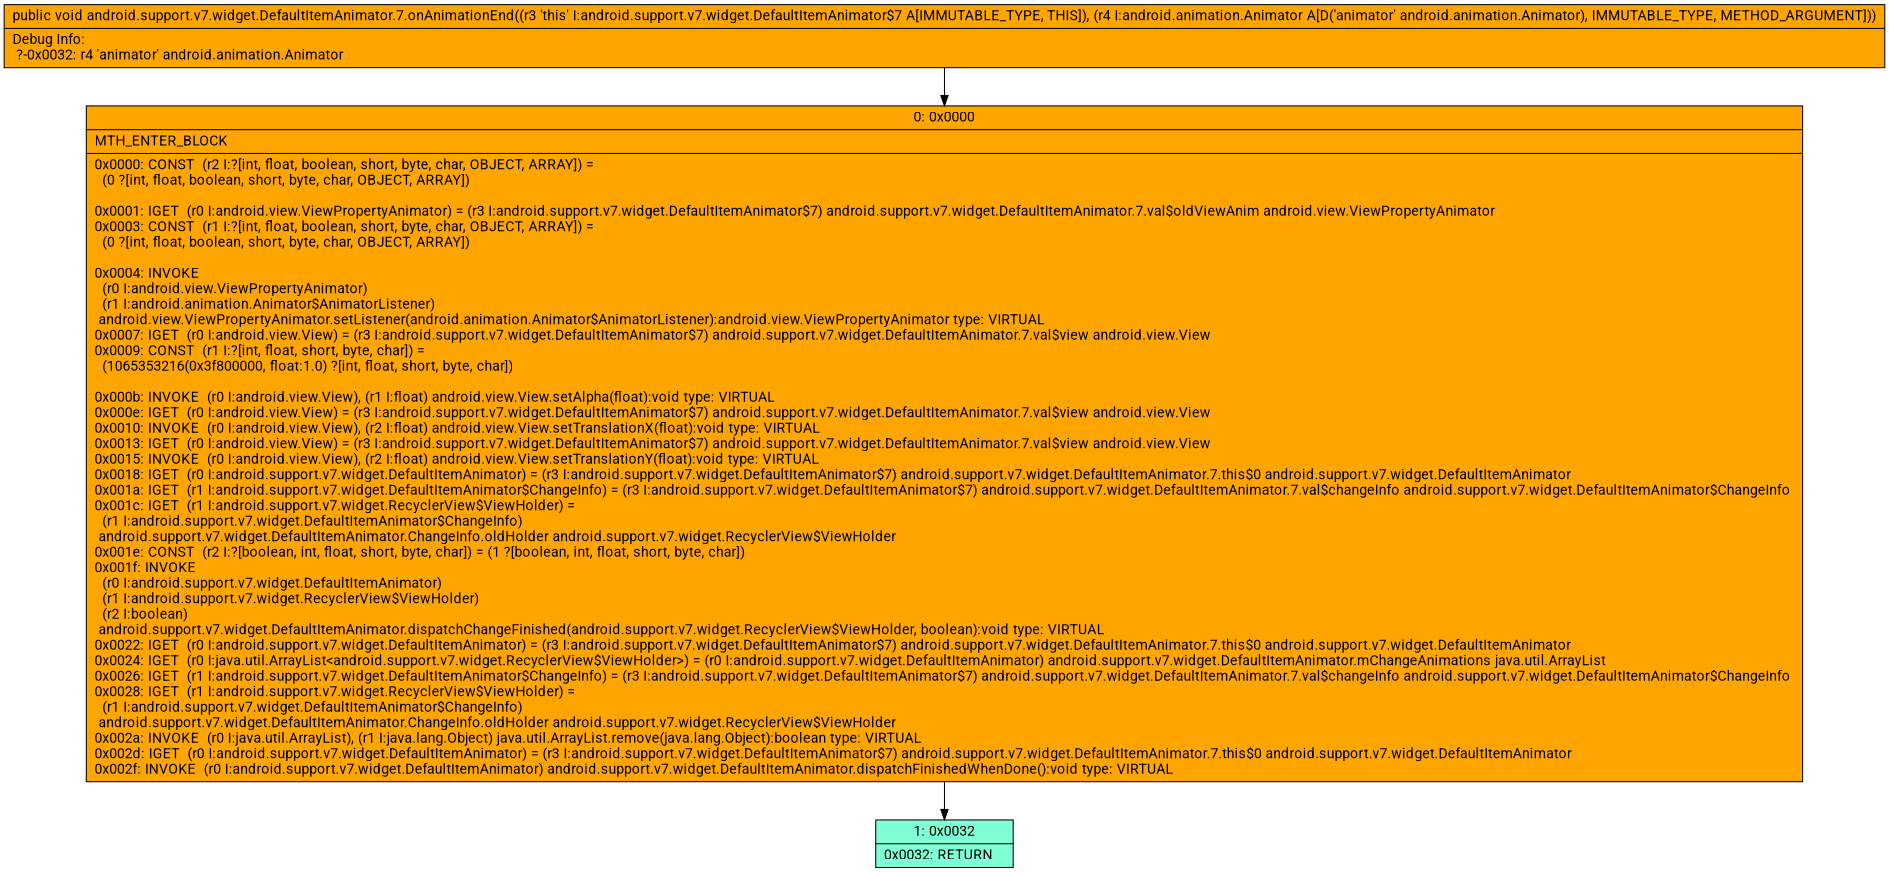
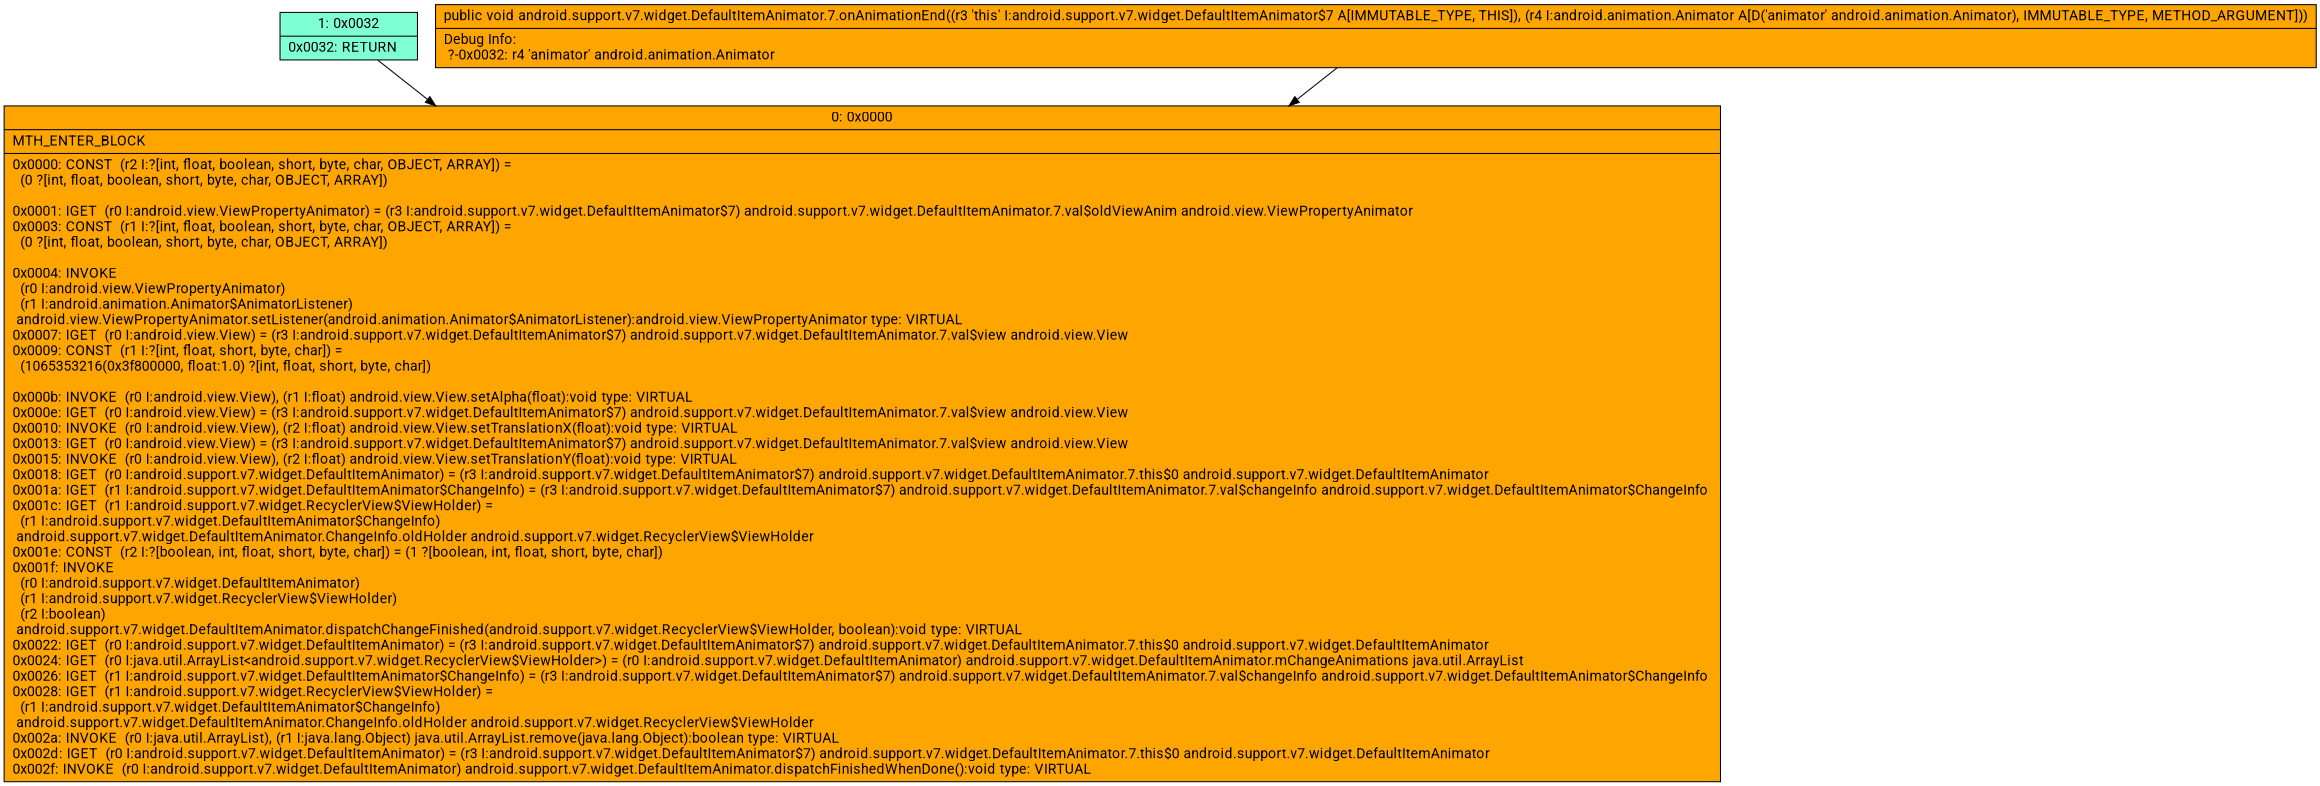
  digraph {
    fontname=Roboto
    node [shape=record style=filled fillcolor=orange color=black fontname=Roboto]
    edge [fontname=Roboto]
    n1 [label="{0\:\ 0x0000|MTH_ENTER_BLOCK\l|0x0000: CONST  (r2 I:?[int, float, boolean, short, byte, char, OBJECT, ARRAY]) = \l  (0 ?[int, float, boolean, short, byte, char, OBJECT, ARRAY])\l \l0x0001: IGET  (r0 I:android.view.ViewPropertyAnimator) = (r3 I:android.support.v7.widget.DefaultItemAnimator$7) android.support.v7.widget.DefaultItemAnimator.7.val$oldViewAnim android.view.ViewPropertyAnimator \l0x0003: CONST  (r1 I:?[int, float, boolean, short, byte, char, OBJECT, ARRAY]) = \l  (0 ?[int, float, boolean, short, byte, char, OBJECT, ARRAY])\l \l0x0004: INVOKE  \l  (r0 I:android.view.ViewPropertyAnimator)\l  (r1 I:android.animation.Animator$AnimatorListener)\l android.view.ViewPropertyAnimator.setListener(android.animation.Animator$AnimatorListener):android.view.ViewPropertyAnimator type: VIRTUAL \l0x0007: IGET  (r0 I:android.view.View) = (r3 I:android.support.v7.widget.DefaultItemAnimator$7) android.support.v7.widget.DefaultItemAnimator.7.val$view android.view.View \l0x0009: CONST  (r1 I:?[int, float, short, byte, char]) = \l  (1065353216(0x3f800000, float:1.0) ?[int, float, short, byte, char])\l \l0x000b: INVOKE  (r0 I:android.view.View), (r1 I:float) android.view.View.setAlpha(float):void type: VIRTUAL \l0x000e: IGET  (r0 I:android.view.View) = (r3 I:android.support.v7.widget.DefaultItemAnimator$7) android.support.v7.widget.DefaultItemAnimator.7.val$view android.view.View \l0x0010: INVOKE  (r0 I:android.view.View), (r2 I:float) android.view.View.setTranslationX(float):void type: VIRTUAL \l0x0013: IGET  (r0 I:android.view.View) = (r3 I:android.support.v7.widget.DefaultItemAnimator$7) android.support.v7.widget.DefaultItemAnimator.7.val$view android.view.View \l0x0015: INVOKE  (r0 I:android.view.View), (r2 I:float) android.view.View.setTranslationY(float):void type: VIRTUAL \l0x0018: IGET  (r0 I:android.support.v7.widget.DefaultItemAnimator) = (r3 I:android.support.v7.widget.DefaultItemAnimator$7) android.support.v7.widget.DefaultItemAnimator.7.this$0 android.support.v7.widget.DefaultItemAnimator \l0x001a: IGET  (r1 I:android.support.v7.widget.DefaultItemAnimator$ChangeInfo) = (r3 I:android.support.v7.widget.DefaultItemAnimator$7) android.support.v7.widget.DefaultItemAnimator.7.val$changeInfo android.support.v7.widget.DefaultItemAnimator$ChangeInfo \l0x001c: IGET  (r1 I:android.support.v7.widget.RecyclerView$ViewHolder) = \l  (r1 I:android.support.v7.widget.DefaultItemAnimator$ChangeInfo)\l android.support.v7.widget.DefaultItemAnimator.ChangeInfo.oldHolder android.support.v7.widget.RecyclerView$ViewHolder \l0x001e: CONST  (r2 I:?[boolean, int, float, short, byte, char]) = (1 ?[boolean, int, float, short, byte, char]) \l0x001f: INVOKE  \l  (r0 I:android.support.v7.widget.DefaultItemAnimator)\l  (r1 I:android.support.v7.widget.RecyclerView$ViewHolder)\l  (r2 I:boolean)\l android.support.v7.widget.DefaultItemAnimator.dispatchChangeFinished(android.support.v7.widget.RecyclerView$ViewHolder, boolean):void type: VIRTUAL \l0x0022: IGET  (r0 I:android.support.v7.widget.DefaultItemAnimator) = (r3 I:android.support.v7.widget.DefaultItemAnimator$7) android.support.v7.widget.DefaultItemAnimator.7.this$0 android.support.v7.widget.DefaultItemAnimator \l0x0024: IGET  (r0 I:java.util.ArrayList\<android.support.v7.widget.RecyclerView$ViewHolder\>) = (r0 I:android.support.v7.widget.DefaultItemAnimator) android.support.v7.widget.DefaultItemAnimator.mChangeAnimations java.util.ArrayList \l0x0026: IGET  (r1 I:android.support.v7.widget.DefaultItemAnimator$ChangeInfo) = (r3 I:android.support.v7.widget.DefaultItemAnimator$7) android.support.v7.widget.DefaultItemAnimator.7.val$changeInfo android.support.v7.widget.DefaultItemAnimator$ChangeInfo \l0x0028: IGET  (r1 I:android.support.v7.widget.RecyclerView$ViewHolder) = \l  (r1 I:android.support.v7.widget.DefaultItemAnimator$ChangeInfo)\l android.support.v7.widget.DefaultItemAnimator.ChangeInfo.oldHolder android.support.v7.widget.RecyclerView$ViewHolder \l0x002a: INVOKE  (r0 I:java.util.ArrayList), (r1 I:java.lang.Object) java.util.ArrayList.remove(java.lang.Object):boolean type: VIRTUAL \l0x002d: IGET  (r0 I:android.support.v7.widget.DefaultItemAnimator) = (r3 I:android.support.v7.widget.DefaultItemAnimator$7) android.support.v7.widget.DefaultItemAnimator.7.this$0 android.support.v7.widget.DefaultItemAnimator \l0x002f: INVOKE  (r0 I:android.support.v7.widget.DefaultItemAnimator) android.support.v7.widget.DefaultItemAnimator.dispatchFinishedWhenDone():void type: VIRTUAL \l}"]
    n2 [label="{1\:\ 0x0032|0x0032: RETURN   \l}" fillcolor=aquamarine]
    n3 [label="{public void android.support.v7.widget.DefaultItemAnimator.7.onAnimationEnd((r3 'this' I:android.support.v7.widget.DefaultItemAnimator$7 A[IMMUTABLE_TYPE, THIS]), (r4 I:android.animation.Animator A[D('animator' android.animation.Animator), IMMUTABLE_TYPE, METHOD_ARGUMENT]))  | Debug Info:\l  ?\-0x0032: r4 'animator' android.animation.Animator\l}"]
-   n1 -> n2
+   n2 -> n1
    n3 -> n1
  }
